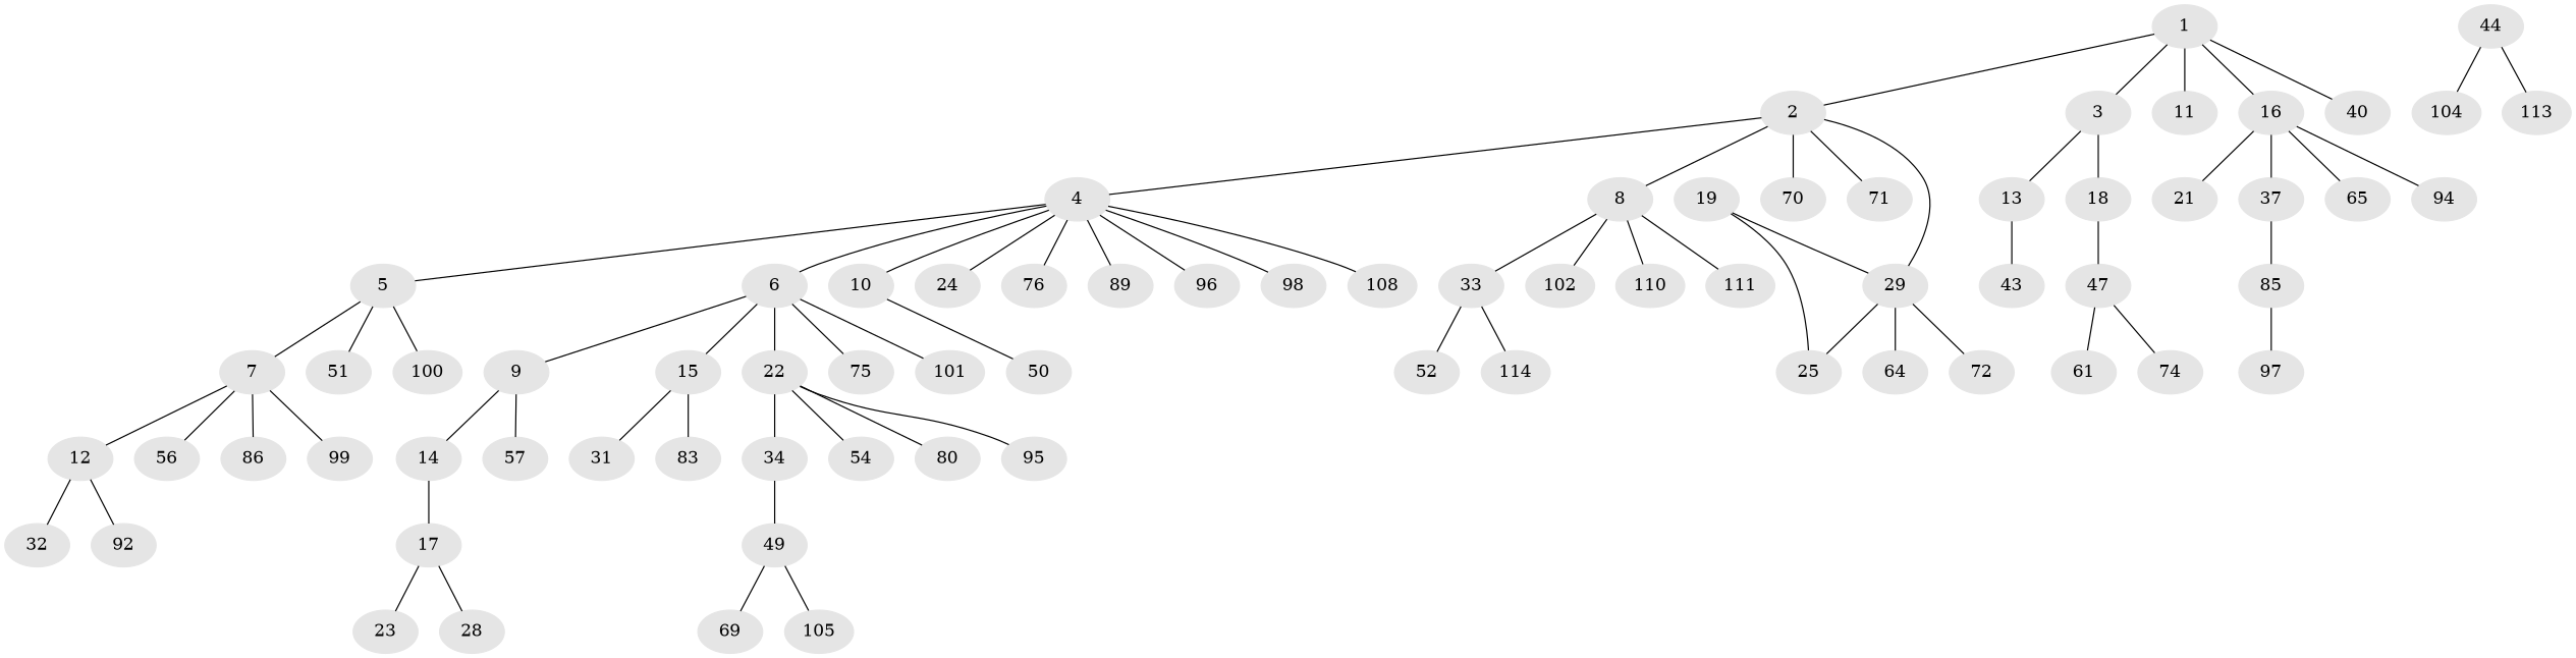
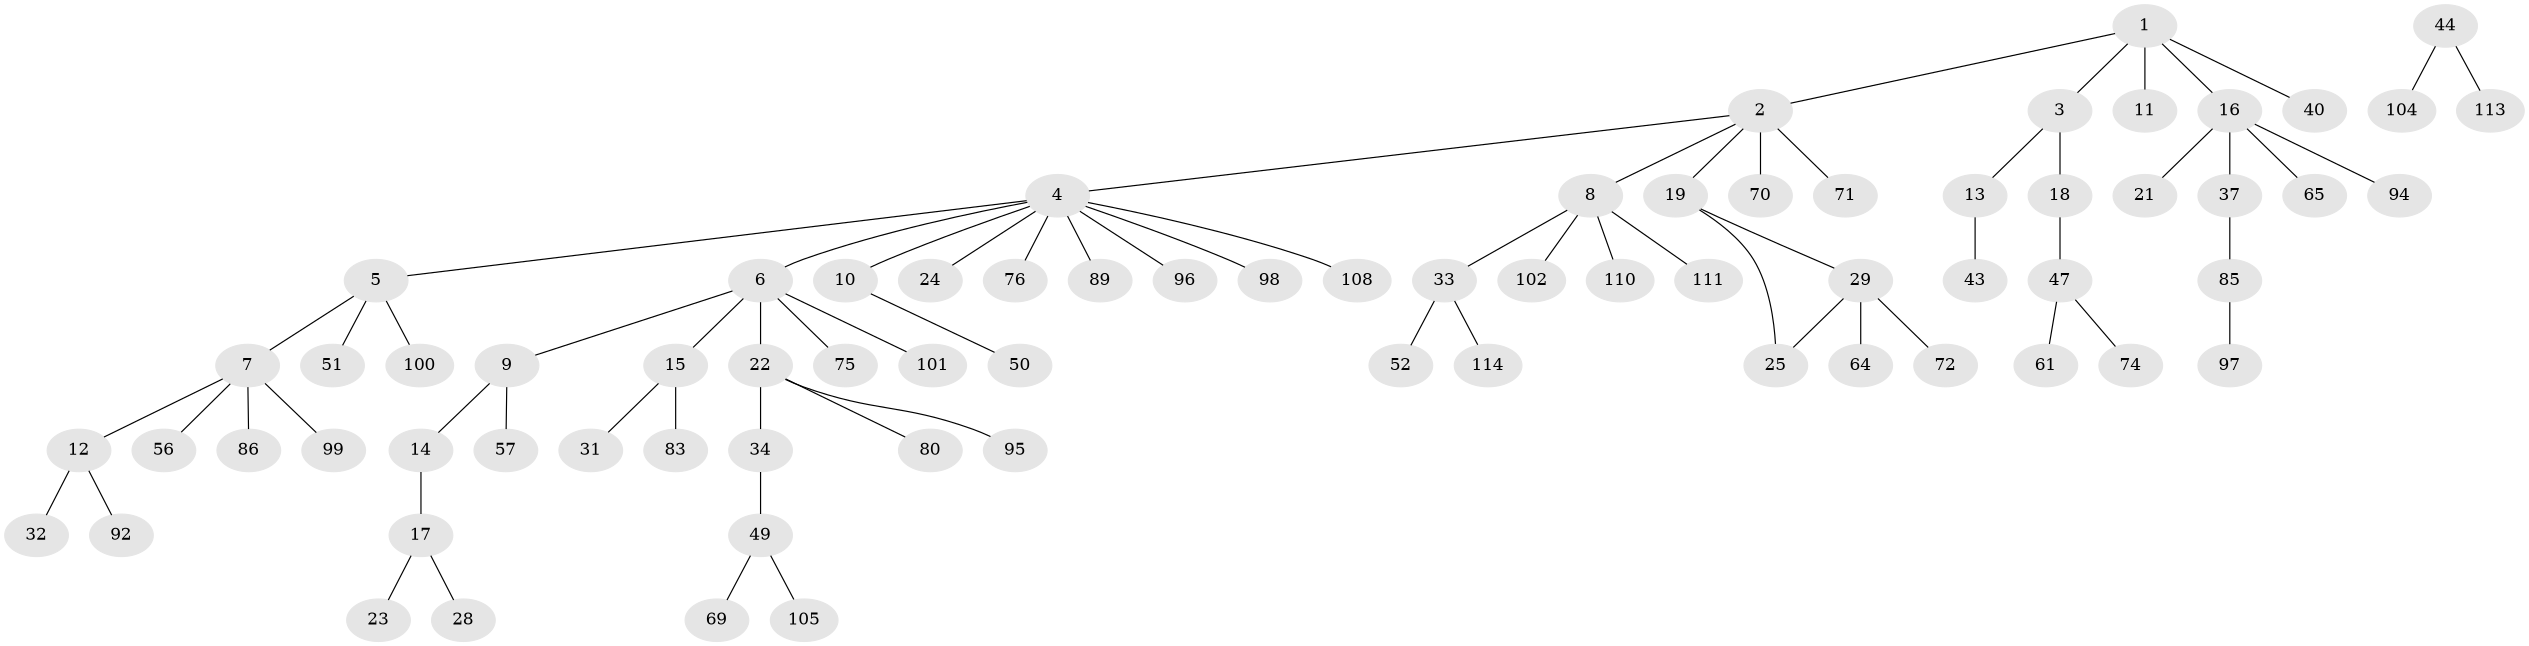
  graph {
    node [color=gray90 style=filled]
    1 [super="+93"]
    2 [super="+36"]
    3 [super="+41"]
    11 [super="+88"]
    16 [super="+87"]
    40 [super="+109"]
    4 [super="+77"]
    8 [super="+27"]
    19 [super="+53"]
    70
    71
    13 [super="+35"]
    18 [super="+73"]
    21 [super="+30"]
    37 [super="+55"]
    65
    94
    5 [super="+48"]
    6 [super="+20"]
    10
    24
    76 [super="+112"]
    89 [super="+104"]
    96
    98
    108
    33 [super="+38"]
    102
    110
    111
    25
    29 [super="+46"]
    43 [super="+106"]
    47 [super="+62"]
    7 [super="+39"]
    51 [super="+84"]
    100
    9 [super="+78"]
    15 [super="+59"]
    22 [super="+28"]
    75
    101
    50 [super="+107"]
    12 [super="+63"]
    56 [super="+79"]
    86
    99
    14
    57 [super="+90"]
    31
    83
    34 [super="+42"]
-   54 [super="+58"]
    80 [super="+82"]
    95
    32
    92
    52
    114
    17 [super="+66"]
    23
    n62 [label=28]
    85
    61 [super="+91"]
    74
    64 [super="+68"]
    72
    49 [super="+67"]
    44 [super="+60"]
    n70 [label=104]
    113
    69 [super="+81"]
    105
    97
    1 -- 2
    1 -- 3
    1 -- 11
    1 -- 16
    1 -- 40
    2 -- 4
    2 -- 8
-   2 -- 29
+   2 -- 19
    2 -- 70
    2 -- 71
    3 -- 13
    3 -- 18
    16 -- 21
    16 -- 37
    16 -- 65
    16 -- 94
    4 -- 5
    4 -- 6
    4 -- 10
    4 -- 24
    4 -- 76
    4 -- 89
    4 -- 96
    4 -- 98
    4 -- 108
    8 -- 33
    8 -- 102
    8 -- 110
    8 -- 111
    19 -- 25
    19 -- 29
    13 -- 43
    18 -- 47
    37 -- 85
    5 -- 7
    5 -- 51
    5 -- 100
    6 -- 9
    6 -- 15
    6 -- 22
    6 -- 75
    6 -- 101
    10 -- 50
    33 -- 52
    33 -- 114
    29 -- 25
    29 -- 64
    29 -- 72
    47 -- 61
    47 -- 74
    7 -- 12
    7 -- 56
    7 -- 86
    7 -- 99
    9 -- 14
    9 -- 57
    15 -- 31
    15 -- 83
    22 -- 34
-   22 -- 54
    22 -- 80
    22 -- 95
    12 -- 32
    12 -- 92
    14 -- 17
    34 -- 49
    17 -- 23
    17 -- n62
    85 -- 97
    49 -- 69
    49 -- 105
    44 -- n70
    44 -- 113
  }
